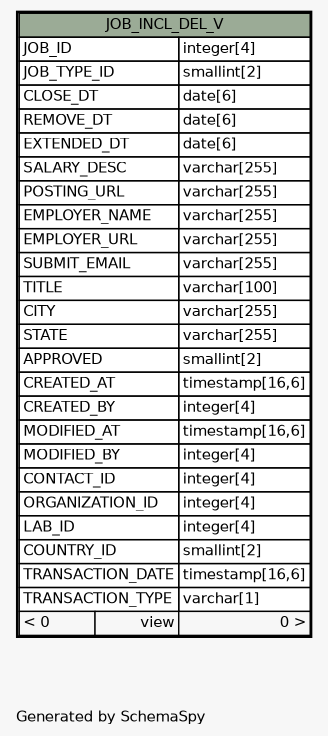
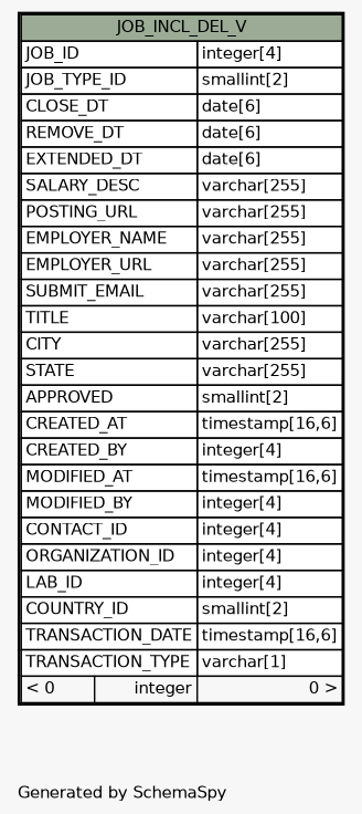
  digraph {
    bgcolor="#f7f7f7"
    fontname=Helvetica
    fontsize=11
    label="\nGenerated by SchemaSpy"
    labeljust=l
    nodesep=0.18
    rankdir=RL
    ranksep=0.46
-   n1 [fontname=Helvetica fontsize=11 label=<     <TABLE BORDER="2" CELLBORDER="1" CELLSPACING="0" BGCOLOR="#ffffff">       <TR><TD COLSPAN="3" BGCOLOR="#9bab96" ALIGN="CENTER">JOB_INCL_DEL_V</TD></TR>       <TR><TD PORT="JOB_ID" COLSPAN="2" ALIGN="LEFT">JOB_ID</TD><TD PORT="JOB_ID.type" ALIGN="LEFT">integer[4]</TD></TR>       <TR><TD PORT="JOB_TYPE_ID" COLSPAN="2" ALIGN="LEFT">JOB_TYPE_ID</TD><TD PORT="JOB_TYPE_ID.type" ALIGN="LEFT">smallint[2]</TD></TR>       <TR><TD PORT="CLOSE_DT" COLSPAN="2" ALIGN="LEFT">CLOSE_DT</TD><TD PORT="CLOSE_DT.type" ALIGN="LEFT">date[6]</TD></TR>       <TR><TD PORT="REMOVE_DT" COLSPAN="2" ALIGN="LEFT">REMOVE_DT</TD><TD PORT="REMOVE_DT.type" ALIGN="LEFT">date[6]</TD></TR>       <TR><TD PORT="EXTENDED_DT" COLSPAN="2" ALIGN="LEFT">EXTENDED_DT</TD><TD PORT="EXTENDED_DT.type" ALIGN="LEFT">date[6]</TD></TR>       <TR><TD PORT="SALARY_DESC" COLSPAN="2" ALIGN="LEFT">SALARY_DESC</TD><TD PORT="SALARY_DESC.type" ALIGN="LEFT">varchar[255]</TD></TR>       <TR><TD PORT="POSTING_URL" COLSPAN="2" ALIGN="LEFT">POSTING_URL</TD><TD PORT="POSTING_URL.type" ALIGN="LEFT">varchar[255]</TD></TR>       <TR><TD PORT="EMPLOYER_NAME" COLSPAN="2" ALIGN="LEFT">EMPLOYER_NAME</TD><TD PORT="EMPLOYER_NAME.type" ALIGN="LEFT">varchar[255]</TD></TR>       <TR><TD PORT="EMPLOYER_URL" COLSPAN="2" ALIGN="LEFT">EMPLOYER_URL</TD><TD PORT="EMPLOYER_URL.type" ALIGN="LEFT">varchar[255]</TD></TR>       <TR><TD PORT="SUBMIT_EMAIL" COLSPAN="2" ALIGN="LEFT">SUBMIT_EMAIL</TD><TD PORT="SUBMIT_EMAIL.type" ALIGN="LEFT">varchar[255]</TD></TR>       <TR><TD PORT="TITLE" COLSPAN="2" ALIGN="LEFT">TITLE</TD><TD PORT="TITLE.type" ALIGN="LEFT">varchar[100]</TD></TR>       <TR><TD PORT="CITY" COLSPAN="2" ALIGN="LEFT">CITY</TD><TD PORT="CITY.type" ALIGN="LEFT">varchar[255]</TD></TR>       <TR><TD PORT="STATE" COLSPAN="2" ALIGN="LEFT">STATE</TD><TD PORT="STATE.type" ALIGN="LEFT">varchar[255]</TD></TR>       <TR><TD PORT="APPROVED" COLSPAN="2" ALIGN="LEFT">APPROVED</TD><TD PORT="APPROVED.type" ALIGN="LEFT">smallint[2]</TD></TR>       <TR><TD PORT="CREATED_AT" COLSPAN="2" ALIGN="LEFT">CREATED_AT</TD><TD PORT="CREATED_AT.type" ALIGN="LEFT">timestamp[16,6]</TD></TR>       <TR><TD PORT="CREATED_BY" COLSPAN="2" ALIGN="LEFT">CREATED_BY</TD><TD PORT="CREATED_BY.type" ALIGN="LEFT">integer[4]</TD></TR>       <TR><TD PORT="MODIFIED_AT" COLSPAN="2" ALIGN="LEFT">MODIFIED_AT</TD><TD PORT="MODIFIED_AT.type" ALIGN="LEFT">timestamp[16,6]</TD></TR>       <TR><TD PORT="MODIFIED_BY" COLSPAN="2" ALIGN="LEFT">MODIFIED_BY</TD><TD PORT="MODIFIED_BY.type" ALIGN="LEFT">integer[4]</TD></TR>       <TR><TD PORT="CONTACT_ID" COLSPAN="2" ALIGN="LEFT">CONTACT_ID</TD><TD PORT="CONTACT_ID.type" ALIGN="LEFT">integer[4]</TD></TR>       <TR><TD PORT="ORGANIZATION_ID" COLSPAN="2" ALIGN="LEFT">ORGANIZATION_ID</TD><TD PORT="ORGANIZATION_ID.type" ALIGN="LEFT">integer[4]</TD></TR>       <TR><TD PORT="LAB_ID" COLSPAN="2" ALIGN="LEFT">LAB_ID</TD><TD PORT="LAB_ID.type" ALIGN="LEFT">integer[4]</TD></TR>       <TR><TD PORT="COUNTRY_ID" COLSPAN="2" ALIGN="LEFT">COUNTRY_ID</TD><TD PORT="COUNTRY_ID.type" ALIGN="LEFT">smallint[2]</TD></TR>       <TR><TD PORT="TRANSACTION_DATE" COLSPAN="2" ALIGN="LEFT">TRANSACTION_DATE</TD><TD PORT="TRANSACTION_DATE.type" ALIGN="LEFT">timestamp[16,6]</TD></TR>       <TR><TD PORT="TRANSACTION_TYPE" COLSPAN="2" ALIGN="LEFT">TRANSACTION_TYPE</TD><TD PORT="TRANSACTION_TYPE.type" ALIGN="LEFT">varchar[1]</TD></TR>       <TR><TD ALIGN="LEFT" BGCOLOR="#f7f7f7">&lt; 0</TD><TD ALIGN="RIGHT" BGCOLOR="#f7f7f7">view</TD><TD ALIGN="RIGHT" BGCOLOR="#f7f7f7">0 &gt;</TD></TR>     </TABLE>> shape=plaintext]
+   n1 [fontname=Helvetica fontsize=11 label=<     <TABLE BORDER="2" CELLBORDER="1" CELLSPACING="0" BGCOLOR="#ffffff">       <TR><TD COLSPAN="3" BGCOLOR="#9bab96" ALIGN="CENTER">JOB_INCL_DEL_V</TD></TR>       <TR><TD PORT="JOB_ID" COLSPAN="2" ALIGN="LEFT">JOB_ID</TD><TD PORT="JOB_ID.type" ALIGN="LEFT">integer[4]</TD></TR>       <TR><TD PORT="JOB_TYPE_ID" COLSPAN="2" ALIGN="LEFT">JOB_TYPE_ID</TD><TD PORT="JOB_TYPE_ID.type" ALIGN="LEFT">smallint[2]</TD></TR>       <TR><TD PORT="CLOSE_DT" COLSPAN="2" ALIGN="LEFT">CLOSE_DT</TD><TD PORT="CLOSE_DT.type" ALIGN="LEFT">date[6]</TD></TR>       <TR><TD PORT="REMOVE_DT" COLSPAN="2" ALIGN="LEFT">REMOVE_DT</TD><TD PORT="REMOVE_DT.type" ALIGN="LEFT">date[6]</TD></TR>       <TR><TD PORT="EXTENDED_DT" COLSPAN="2" ALIGN="LEFT">EXTENDED_DT</TD><TD PORT="EXTENDED_DT.type" ALIGN="LEFT">date[6]</TD></TR>       <TR><TD PORT="SALARY_DESC" COLSPAN="2" ALIGN="LEFT">SALARY_DESC</TD><TD PORT="SALARY_DESC.type" ALIGN="LEFT">varchar[255]</TD></TR>       <TR><TD PORT="POSTING_URL" COLSPAN="2" ALIGN="LEFT">POSTING_URL</TD><TD PORT="POSTING_URL.type" ALIGN="LEFT">varchar[255]</TD></TR>       <TR><TD PORT="EMPLOYER_NAME" COLSPAN="2" ALIGN="LEFT">EMPLOYER_NAME</TD><TD PORT="EMPLOYER_NAME.type" ALIGN="LEFT">varchar[255]</TD></TR>       <TR><TD PORT="EMPLOYER_URL" COLSPAN="2" ALIGN="LEFT">EMPLOYER_URL</TD><TD PORT="EMPLOYER_URL.type" ALIGN="LEFT">varchar[255]</TD></TR>       <TR><TD PORT="SUBMIT_EMAIL" COLSPAN="2" ALIGN="LEFT">SUBMIT_EMAIL</TD><TD PORT="SUBMIT_EMAIL.type" ALIGN="LEFT">varchar[255]</TD></TR>       <TR><TD PORT="TITLE" COLSPAN="2" ALIGN="LEFT">TITLE</TD><TD PORT="TITLE.type" ALIGN="LEFT">varchar[100]</TD></TR>       <TR><TD PORT="CITY" COLSPAN="2" ALIGN="LEFT">CITY</TD><TD PORT="CITY.type" ALIGN="LEFT">varchar[255]</TD></TR>       <TR><TD PORT="STATE" COLSPAN="2" ALIGN="LEFT">STATE</TD><TD PORT="STATE.type" ALIGN="LEFT">varchar[255]</TD></TR>       <TR><TD PORT="APPROVED" COLSPAN="2" ALIGN="LEFT">APPROVED</TD><TD PORT="APPROVED.type" ALIGN="LEFT">smallint[2]</TD></TR>       <TR><TD PORT="CREATED_AT" COLSPAN="2" ALIGN="LEFT">CREATED_AT</TD><TD PORT="CREATED_AT.type" ALIGN="LEFT">timestamp[16,6]</TD></TR>       <TR><TD PORT="CREATED_BY" COLSPAN="2" ALIGN="LEFT">CREATED_BY</TD><TD PORT="CREATED_BY.type" ALIGN="LEFT">integer[4]</TD></TR>       <TR><TD PORT="MODIFIED_AT" COLSPAN="2" ALIGN="LEFT">MODIFIED_AT</TD><TD PORT="MODIFIED_AT.type" ALIGN="LEFT">timestamp[16,6]</TD></TR>       <TR><TD PORT="MODIFIED_BY" COLSPAN="2" ALIGN="LEFT">MODIFIED_BY</TD><TD PORT="MODIFIED_BY.type" ALIGN="LEFT">integer[4]</TD></TR>       <TR><TD PORT="CONTACT_ID" COLSPAN="2" ALIGN="LEFT">CONTACT_ID</TD><TD PORT="CONTACT_ID.type" ALIGN="LEFT">integer[4]</TD></TR>       <TR><TD PORT="ORGANIZATION_ID" COLSPAN="2" ALIGN="LEFT">ORGANIZATION_ID</TD><TD PORT="ORGANIZATION_ID.type" ALIGN="LEFT">integer[4]</TD></TR>       <TR><TD PORT="LAB_ID" COLSPAN="2" ALIGN="LEFT">LAB_ID</TD><TD PORT="LAB_ID.type" ALIGN="LEFT">integer[4]</TD></TR>       <TR><TD PORT="COUNTRY_ID" COLSPAN="2" ALIGN="LEFT">COUNTRY_ID</TD><TD PORT="COUNTRY_ID.type" ALIGN="LEFT">smallint[2]</TD></TR>       <TR><TD PORT="TRANSACTION_DATE" COLSPAN="2" ALIGN="LEFT">TRANSACTION_DATE</TD><TD PORT="TRANSACTION_DATE.type" ALIGN="LEFT">timestamp[16,6]</TD></TR>       <TR><TD PORT="TRANSACTION_TYPE" COLSPAN="2" ALIGN="LEFT">TRANSACTION_TYPE</TD><TD PORT="TRANSACTION_TYPE.type" ALIGN="LEFT">varchar[1]</TD></TR>       <TR><TD ALIGN="LEFT" BGCOLOR="#f7f7f7">&lt; 0</TD><TD ALIGN="RIGHT" BGCOLOR="#f7f7f7">integer</TD><TD ALIGN="RIGHT" BGCOLOR="#f7f7f7">0 &gt;</TD></TR>     </TABLE>> shape=plaintext]
  }
